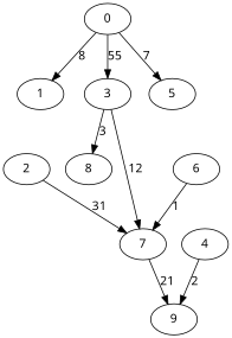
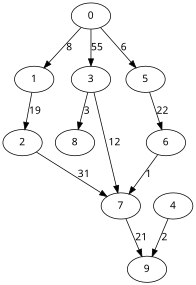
  digraph {
    fontname="Noto Sans"
    node [fontname="Noto Sans"]
    edge [fontname="Noto Sans"]
    0
    1
    3
    5
    2
    8
    7
    6
    4
    9
    0 -> 1 [label=8]
    0 -> 3 [label=55]
-   0 -> 5 [label=7]
+   0 -> 5 [label=6]
+   1 -> 2 [label=19]
    3 -> 8 [label=3]
    3 -> 7 [label=12]
+   5 -> 6 [label=22]
    2 -> 7 [label=31]
    7 -> 9 [label=21]
    6 -> 7 [label=1]
    4 -> 9 [label=2]
  }
